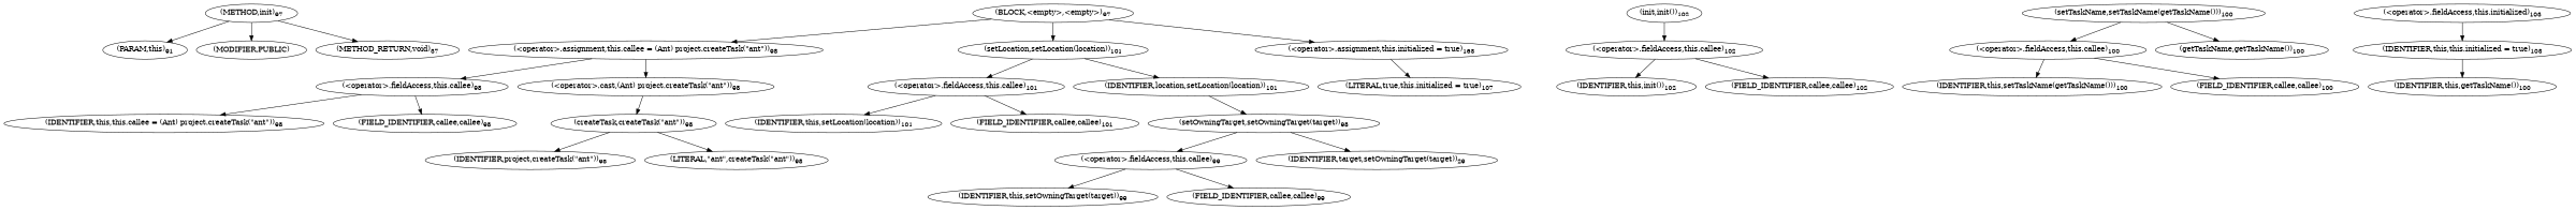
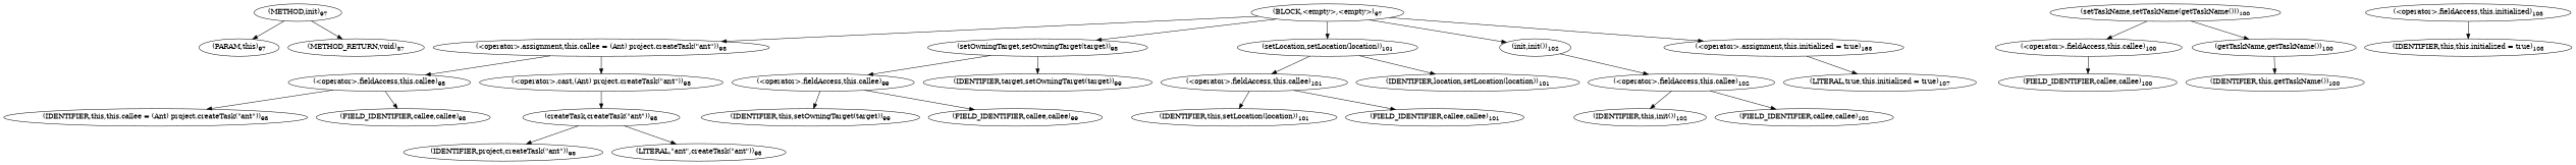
  digraph {
    n1 [label=<(METHOD,init)<SUB>97</SUB>>]
-   n2 [label=<(PARAM,this)<SUB>91</SUB>>]
-   n3 [label=<(MODIFIER,PUBLIC)>]
+   n2 [label=<(PARAM,this)<SUB>97</SUB>>]
    n4 [label=<(METHOD_RETURN,void)<SUB>37</SUB>>]
    n5 [label=<(BLOCK,&lt;empty&gt;,&lt;empty&gt;)<SUB>97</SUB>>]
    n6 [label=<(&lt;operator&gt;.assignment,this.callee = (Ant) project.createTask(&quot;ant&quot;))<SUB>98</SUB>>]
    n7 [label=<(setOwningTarget,setOwningTarget(target))<SUB>98</SUB>>]
    n8 [label=<(setLocation,setLocation(location))<SUB>101</SUB>>]
    n9 [label=<(init,init())<SUB>102</SUB>>]
    n10 [label=<(&lt;operator&gt;.assignment,this.initialized = true)<SUB>163</SUB>>]
    n11 [label=<(&lt;operator&gt;.fieldAccess,this.callee)<SUB>98</SUB>>]
    n12 [label=<(&lt;operator&gt;.cast,(Ant) project.createTask(&quot;ant&quot;))<SUB>98</SUB>>]
    n13 [label=<(&lt;operator&gt;.fieldAccess,this.callee)<SUB>99</SUB>>]
-   n14 [label=<(IDENTIFIER,target,setOwningTarget(target))<SUB>29</SUB>>]
+   n14 [label=<(IDENTIFIER,target,setOwningTarget(target))<SUB>99</SUB>>]
    n15 [label=<(setTaskName,setTaskName(getTaskName()))<SUB>100</SUB>>]
    n16 [label=<(&lt;operator&gt;.fieldAccess,this.callee)<SUB>100</SUB>>]
    n17 [label=<(getTaskName,getTaskName())<SUB>100</SUB>>]
    n18 [label=<(&lt;operator&gt;.fieldAccess,this.callee)<SUB>101</SUB>>]
    n19 [label=<(IDENTIFIER,location,setLocation(location))<SUB>101</SUB>>]
    n20 [label=<(&lt;operator&gt;.fieldAccess,this.callee)<SUB>102</SUB>>]
    n21 [label=<(LITERAL,true,this.initialized = true)<SUB>107</SUB>>]
    n22 [label=<(IDENTIFIER,this,this.callee = (Ant) project.createTask(&quot;ant&quot;))<SUB>98</SUB>>]
    n23 [label=<(FIELD_IDENTIFIER,callee,callee)<SUB>98</SUB>>]
    n24 [label=<(createTask,createTask(&quot;ant&quot;))<SUB>98</SUB>>]
    n25 [label=<(IDENTIFIER,project,createTask(&quot;ant&quot;))<SUB>98</SUB>>]
    n26 [label=<(LITERAL,&quot;ant&quot;,createTask(&quot;ant&quot;))<SUB>98</SUB>>]
    n27 [label=<(IDENTIFIER,this,setOwningTarget(target))<SUB>99</SUB>>]
    n28 [label=<(FIELD_IDENTIFIER,callee,callee)<SUB>99</SUB>>]
-   n29 [label=<(IDENTIFIER,this,setTaskName(getTaskName()))<SUB>100</SUB>>]
    n30 [label=<(FIELD_IDENTIFIER,callee,callee)<SUB>100</SUB>>]
    n31 [label=<(IDENTIFIER,this,getTaskName())<SUB>100</SUB>>]
    n32 [label=<(IDENTIFIER,this,setLocation(location))<SUB>101</SUB>>]
    n33 [label=<(FIELD_IDENTIFIER,callee,callee)<SUB>101</SUB>>]
    n34 [label=<(IDENTIFIER,this,init())<SUB>102</SUB>>]
    n35 [label=<(FIELD_IDENTIFIER,callee,callee)<SUB>102</SUB>>]
    n36 [label=<(&lt;operator&gt;.fieldAccess,this.initialized)<SUB>103</SUB>>]
    n37 [label=<(IDENTIFIER,this,this.initialized = true)<SUB>103</SUB>>]
    n1 -> n2
-   n1 -> n3
    n1 -> n4
    n5 -> n6
-   n19 -> n7
+   n5 -> n7
    n5 -> n8
+   n5 -> n9
    n5 -> n10
    n6 -> n11
    n6 -> n12
    n7 -> n13
    n7 -> n14
    n8 -> n18
    n8 -> n19
    n9 -> n20
    n10 -> n21
    n11 -> n22
    n11 -> n23
    n12 -> n24
    n13 -> n27
    n13 -> n28
    n15 -> n16
    n15 -> n17
-   n16 -> n29
    n16 -> n30
-   n37 -> n31
+   n17 -> n31
    n18 -> n32
    n18 -> n33
    n20 -> n34
    n20 -> n35
    n24 -> n25
    n24 -> n26
    n36 -> n37
  }
